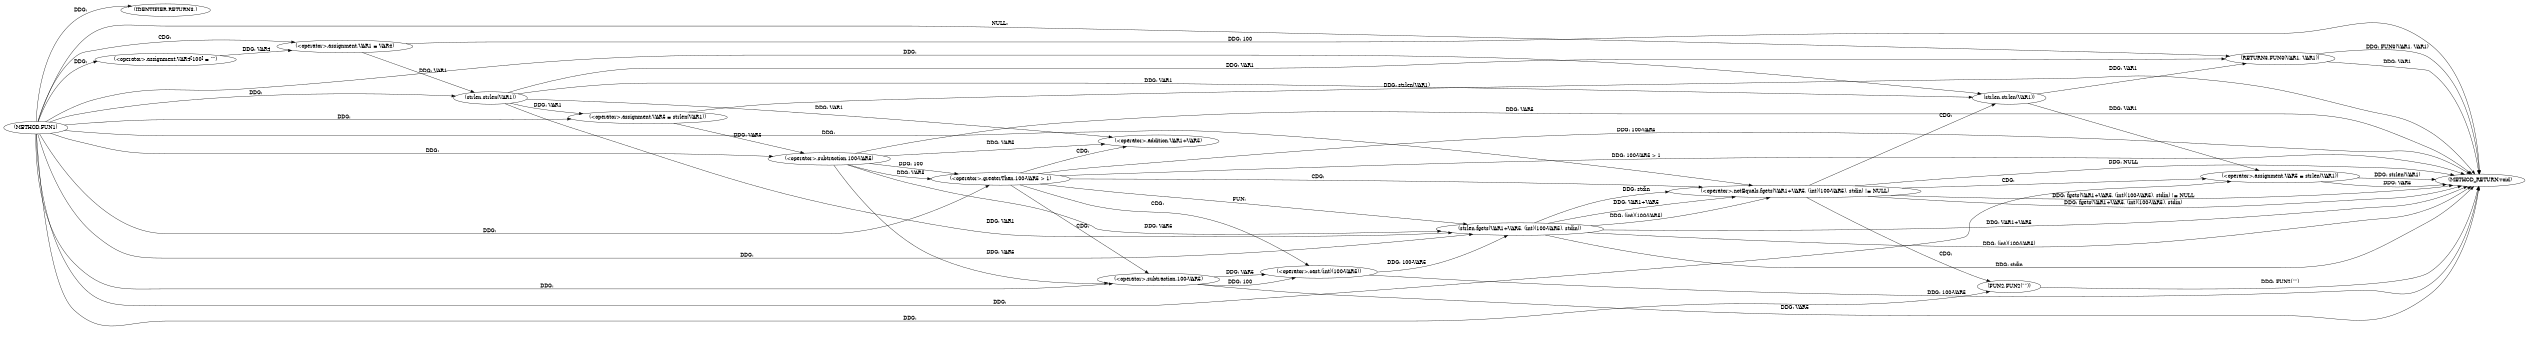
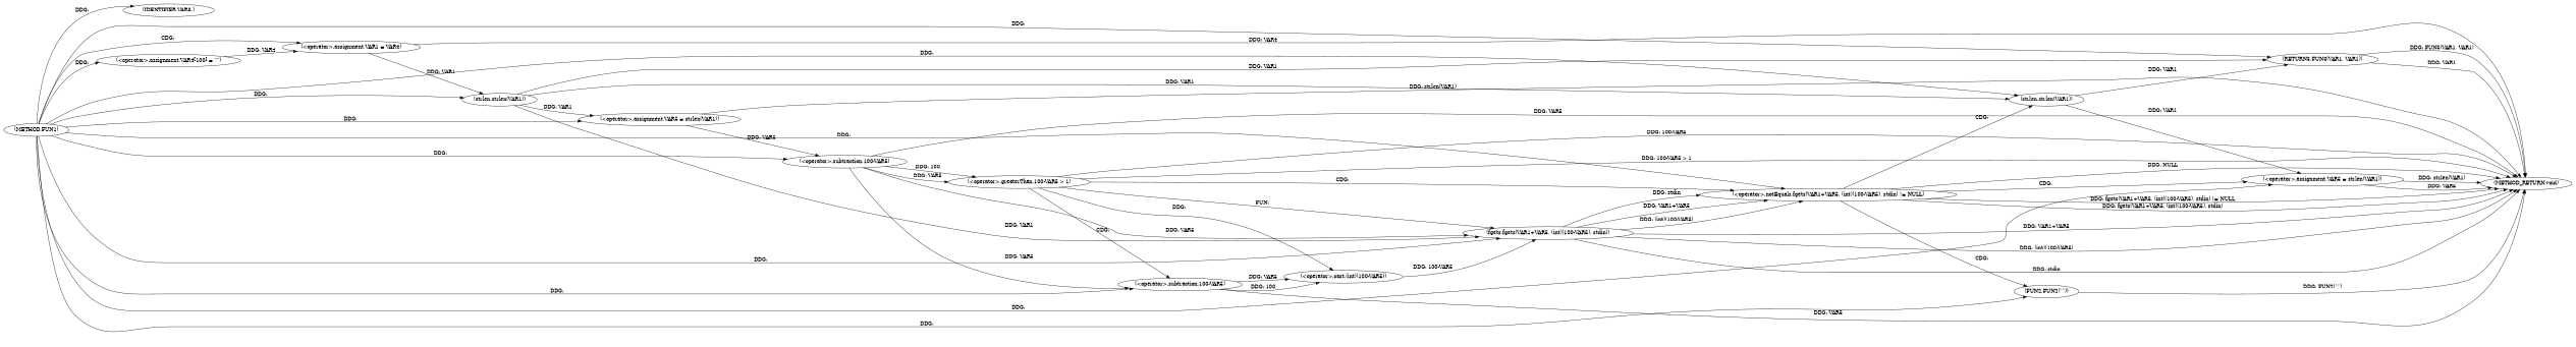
  digraph {
    rankdir=LR
    n1 [label="(METHOD,FUN1)"]
-   n2 [label="(IDENTIFIER,RETURN3,)"]
+   n2 [label="(IDENTIFIER,VAR3,)"]
    n3 [label="(<operator>.assignment,VAR4[100] = \"\")"]
    n4 [label="(<operator>.assignment,VAR1 = VAR4)"]
    n5 [label="(<operator>.assignment,VAR5 = strlen(VAR1))"]
    n6 [label="(strlen,strlen(VAR1))"]
    n7 [label="(<operator>.greaterThan,100-VAR5 > 1)"]
    n8 [label="(<operator>.subtraction,100-VAR5)"]
    n9 [label="(<operator>.notEquals,fgets(VAR1+VAR5, (int)(100-VAR5), stdin) != NULL)"]
-   n10 [label="(strlen,fgets(VAR1+VAR5, (int)(100-VAR5), stdin))"]
+   n10 [label="(fgets,fgets(VAR1+VAR5, (int)(100-VAR5), stdin))"]
    n11 [label="(<operator>.subtraction,100-VAR5)"]
    n12 [label="(<operator>.assignment,VAR5 = strlen(VAR1))"]
    n13 [label="(strlen,strlen(VAR1))"]
    n14 [label="(FUN2,FUN2(\"\"))"]
    n15 [label="(RETURN3,FUN3(VAR1, VAR1))"]
    n16 [label="(METHOD_RETURN,void)"]
-   n17 [label="(<operator>.addition,VAR1+VAR5)"]
    n18 [label="(<operator>.cast,(int)(100-VAR5))"]
    n1 -> n2 [label="DDG: "]
    n1 -> n3 [label="DDG: "]
    n1 -> n4 [label="CDG: "]
    n1 -> n5 [label="DDG: "]
    n1 -> n6 [label="DDG: "]
-   n1 -> n7 [label="DDG: "]
    n1 -> n8 [label="DDG: "]
    n1 -> n9 [label="DDG: "]
    n1 -> n10 [label="DDG: "]
    n1 -> n11 [label="DDG: "]
    n1 -> n12 [label="DDG: "]
    n1 -> n13 [label="DDG: "]
    n1 -> n14 [label="DDG: "]
-   n1 -> n15 [label="NULL: "]
+   n1 -> n15 [label="DDG: "]
    n3 -> n4 [label="DDG: VAR4"]
    n4 -> n6 [label="DDG: VAR1"]
-   n4 -> n16 [label="DDG: 100"]
+   n4 -> n16 [label="DDG: VAR4"]
    n5 -> n8 [label="DDG: VAR5"]
    n5 -> n16 [label="DDG: strlen(VAR1)"]
    n6 -> n5 [label="DDG: VAR1"]
    n6 -> n10 [label="DDG: VAR1"]
    n6 -> n13 [label="DDG: VAR1"]
    n6 -> n15 [label="DDG: VAR1"]
-   n6 -> n17 [label="DDG: VAR1"]
    n7 -> n9 [label="CDG: "]
    n7 -> n10 [label="FUN: "]
    n7 -> n11 [label="CDG: "]
    n7 -> n16 [label="DDG: 100-VAR5 > 1"]
    n7 -> n16 [label="DDG: 100-VAR5"]
-   n7 -> n17 [label="CDG: "]
-   n7 -> n18 [label="CDG: "]
+   n7 -> n18 [label="DDG: "]
    n8 -> n7 [label="DDG: 100"]
    n8 -> n7 [label="DDG: VAR5"]
    n8 -> n10 [label="DDG: VAR5"]
    n8 -> n11 [label="DDG: VAR5"]
    n8 -> n16 [label="DDG: VAR5"]
-   n8 -> n17 [label="DDG: VAR5"]
    n9 -> n12 [label="CDG: "]
    n9 -> n13 [label="CDG: "]
    n9 -> n14 [label="CDG: "]
    n9 -> n16 [label="DDG: fgets(VAR1+VAR5, (int)(100-VAR5), stdin) != NULL"]
    n9 -> n16 [label="DDG: fgets(VAR1+VAR5, (int)(100-VAR5), stdin)"]
    n9 -> n16 [label="DDG: NULL"]
    n10 -> n9 [label="DDG: VAR1+VAR5"]
    n10 -> n9 [label="DDG: (int)(100-VAR5)"]
    n10 -> n9 [label="DDG: stdin"]
    n10 -> n16 [label="DDG: VAR1+VAR5"]
    n10 -> n16 [label="DDG: (int)(100-VAR5)"]
    n10 -> n16 [label="DDG: stdin"]
    n11 -> n16 [label="DDG: VAR5"]
    n11 -> n18 [label="DDG: 100"]
    n11 -> n18 [label="DDG: VAR5"]
    n12 -> n16 [label="DDG: strlen(VAR1)"]
    n12 -> n16 [label="DDG: VAR5"]
    n13 -> n12 [label="DDG: VAR1"]
    n13 -> n15 [label="DDG: VAR1"]
    n14 -> n16 [label="DDG: FUN2(\"\")"]
    n15 -> n16 [label="DDG: FUN3(VAR1, VAR1)"]
    n15 -> n16 [label="DDG: VAR1"]
    n18 -> n10 [label="DDG: 100-VAR5"]
-   n18 -> n16 [label="DDG: 100-VAR5"]
  }
